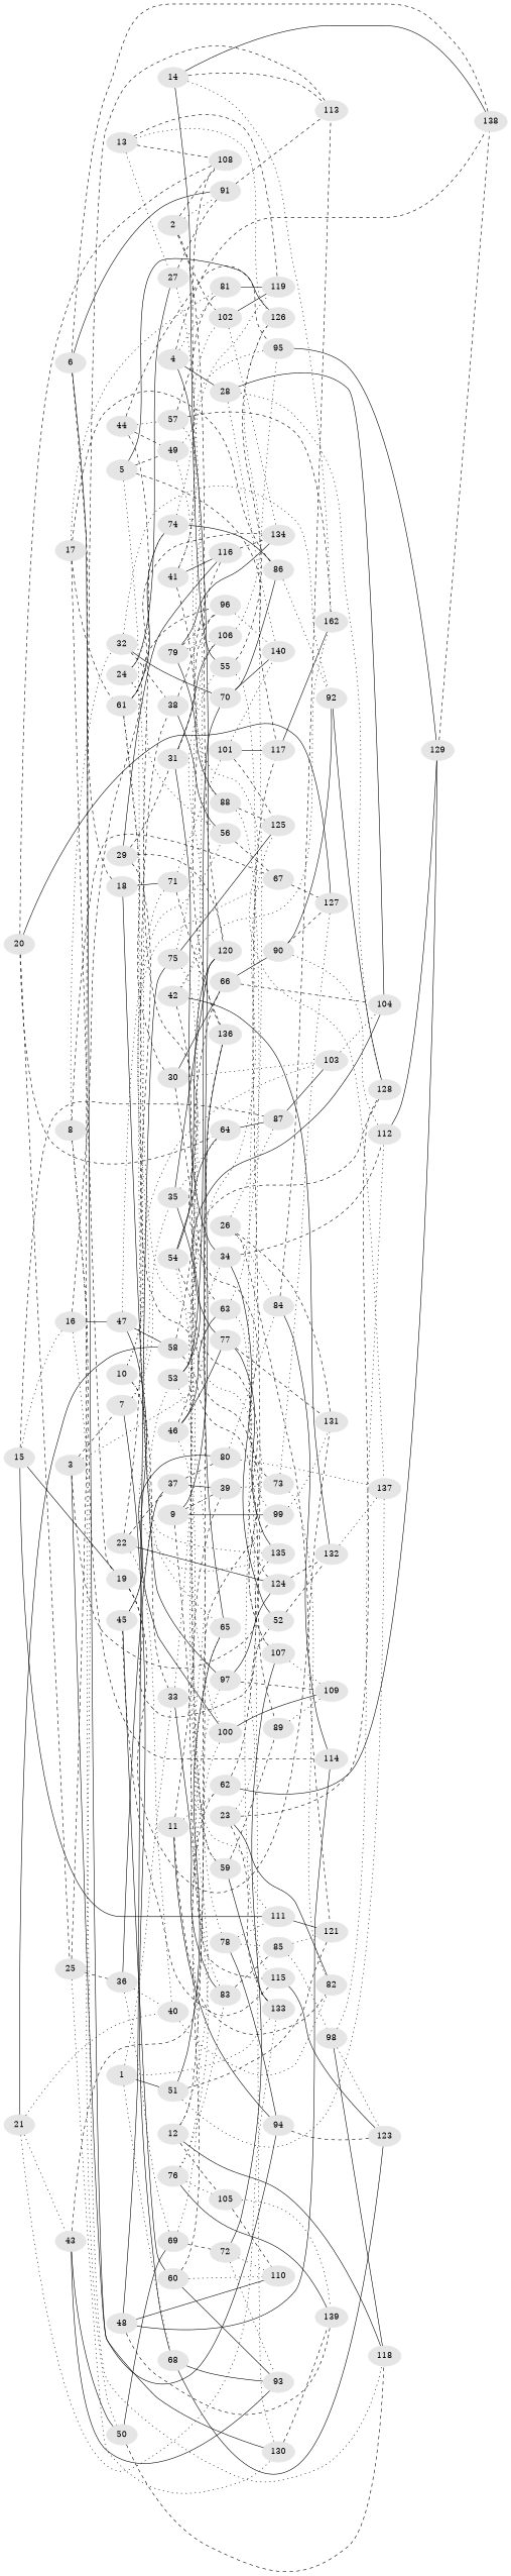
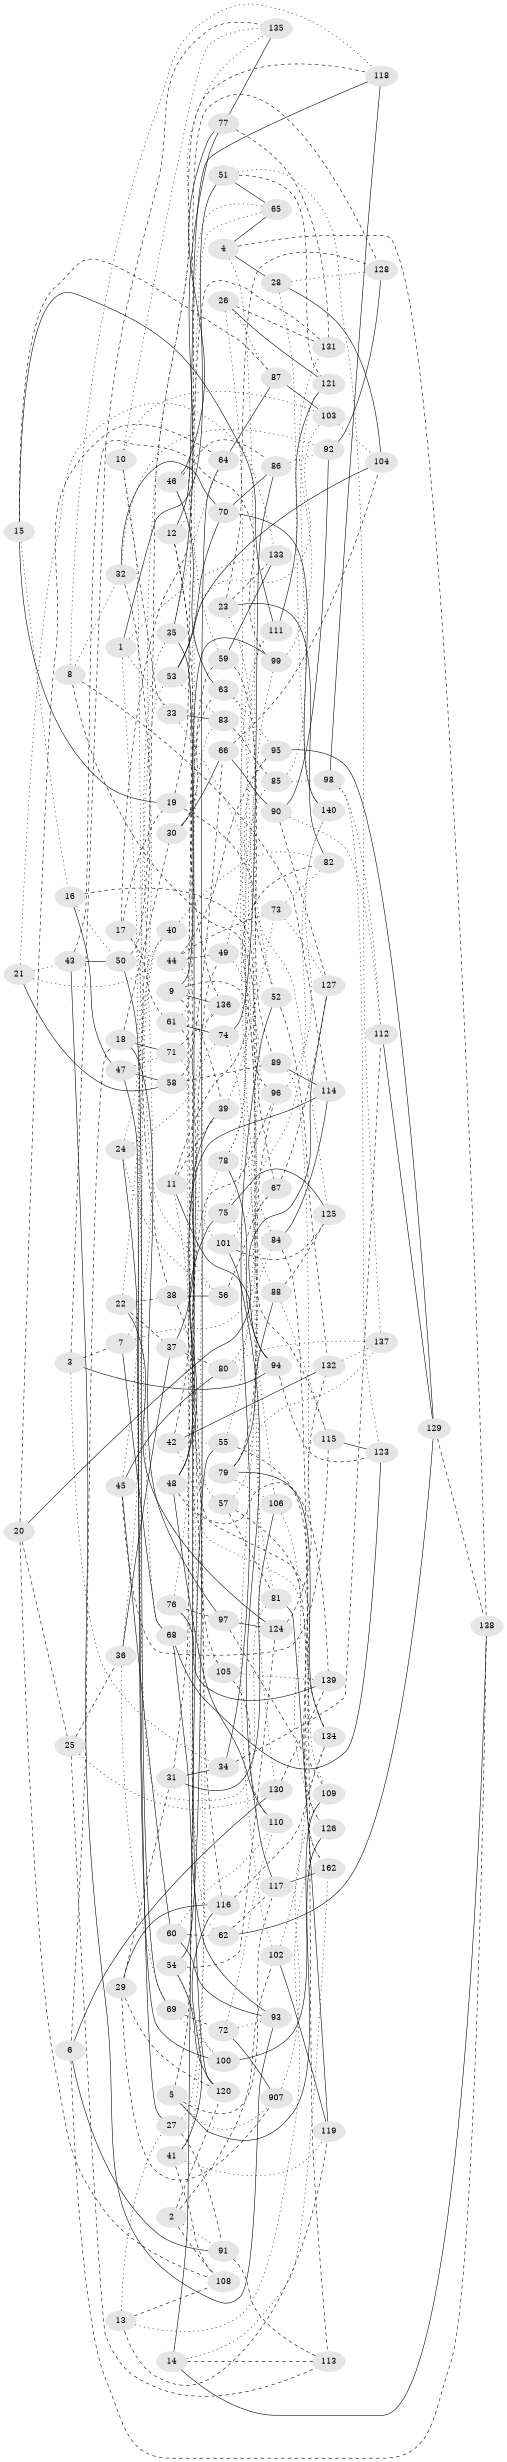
  graph {
    rankdir=LR
    node [color=gray90 style=filled]
    edge [style=dotted]
    1
    33
    51
    68
    133
    83
    125
    65
    121
    137
    93
    123
    2
    91
    102
    108
    120
    113
    119
    134
    3
    7
    34
    94
    135
    35
    67
    52
    112
    4
    28
    81
    138
    128
    104
    140
    5
    49
-   107
+   107 [label=907]
    117
    126
    95
    88
    109
    n45 [label=162]
    6
    18
    130
    30
    71
    97
    139
    64
    77
    127
    8
    32
    114
    118
    38
    70
    92
    9
    39
    99
    115
    136
    73
    131
    10
    56
    103
    11
    62
    82
    129
    12
    105
    110
    13
    27
    78
    14
    55
    15
    16
    19
    87
    111
    47
    50
    96
    58
    100
    69
    17
    61
    86
    74
    63
    66
    101
    124
    132
    20
    25
    36
    21
    40
    43
    89
    22
    37
    80
    116
    23
    24
    26
    84
    85
    29
    31
    106
    90
    72
    41
    42
    59
    44
    57
    45
    53
    60
    46
    48
    75
    54
    76
    98
    79
    1 -- 33
    1 -- 51 [style=solid]
    1 -- 68
    1 -- 133
    33 -- 83 [style=solid]
    33 -- 125
    51 -- 65 [style=solid]
    51 -- 121 [style=dashed]
    51 -- 137
    68 -- 93 [style=solid]
    68 -- 123 [style=solid]
    83 -- 85 [style=dashed]
    2 -- 91
    2 -- 102 [style=dashed]
    2 -- 108 [style=dashed]
    2 -- 120 [style=dashed]
    91 -- 113 [style=dashed]
    102 -- 119 [style=solid]
    102 -- 134
    3 -- 7 [style=dashed]
    3 -- 34
    3 -- 94 [style=solid]
    3 -- 135 [style=dashed]
    7 -- 68 [style=solid]
    7 -- 35
    7 -- 67
    34 -- 52 [style=solid]
    34 -- 112 [style=dashed]
    94 -- 123 [style=dashed]
    35 -- 120 [style=solid]
    35 -- 64
    35 -- 77 [style=solid]
    67 -- 127 [style=dashed]
    52 -- 132 [style=dashed]
    112 -- 129 [style=solid]
    4 -- 65 [style=solid]
    4 -- 28 [style=solid]
    4 -- 81
    4 -- 138 [style=dashed]
    28 -- 128
    28 -- 104 [style=solid]
    28 -- 140
    81 -- 119 [style=solid]
    5 -- 49 [style=dashed]
    5 -- 107
    5 -- 117 [style=dashed]
    5 -- 126 [style=solid]
    49 -- 95
    49 -- 88
    107 -- 109
    117 -- n45 [style=solid]
    95 -- 129 [style=solid]
    88 -- 125 [style=dashed]
    88 -- 115
    6 -- 91 [style=solid]
    6 -- 138 [style=dashed]
    6 -- 18 [style=dashed]
    6 -- 130 [style=solid]
-   61 -- 30 [style=dashed]
+   18 -- 30 [style=dashed]
    18 -- 71 [style=solid]
    18 -- 97 [style=solid]
    130 -- 139 [style=dashed]
    30 -- 103
    30 -- 63 [style=dashed]
    30 -- 66 [style=solid]
    71 -- 136 [style=dashed]
    71 -- 101
    97 -- 109 [style=dashed]
    97 -- 124 [style=solid]
    64 -- 87 [style=solid]
    77 -- 135 [style=solid]
    77 -- 131 [style=dashed]
    8 -- 67 [style=dashed]
    8 -- 32
    8 -- 114 [style=dashed]
    8 -- 118
    32 -- 38 [style=dashed]
    32 -- 70 [style=solid]
    32 -- 92
    38 -- 56 [style=solid]
    38 -- 116 [style=dashed]
    70 -- 140 [style=solid]
    70 -- 86 [style=solid]
    92 -- 128 [style=solid]
    9 -- 39 [style=dashed]
    9 -- 99 [style=solid]
    9 -- 115 [style=dashed]
    9 -- 136 [style=solid]
    39 -- 73
    99 -- 131
    115 -- 123 [style=solid]
    73 -- 127
    73 -- 82
    10 -- 33 [style=dashed]
    10 -- 135
    10 -- 56
    10 -- 103
    56 -- 67 [style=dashed]
    103 -- 104
    11 -- 94 [style=solid]
    11 -- 39 [style=dashed]
    11 -- 62
    11 -- 82 [style=dashed]
    62 -- 117 [style=dashed]
    62 -- 129 [style=solid]
    129 -- 138 [style=dashed]
    12 -- 65
    12 -- 118 [style=solid]
    12 -- 136 [style=dashed]
    12 -- 105 [style=dashed]
    105 -- 139
    105 -- 110 [style=dashed]
    13 -- 108 [style=dashed]
    13 -- 119 [style=dashed]
    13 -- 126
    13 -- 27
    27 -- 91 [style=dashed]
    27 -- 78
    78 -- 94 [style=solid]
    78 -- 111
    78 -- 85
    14 -- 113 [style=dashed]
    14 -- 138 [style=solid]
    14 -- n45
    14 -- 55 [style=solid]
    55 -- 126 [style=dashed]
    55 -- 99
    15 -- 16
    15 -- 19 [style=solid]
    15 -- 87 [style=dashed]
    15 -- 111 [style=solid]
    16 -- 47 [style=solid]
    16 -- 50
    16 -- 96 [style=dashed]
    19 -- 52 [style=dashed]
    19 -- 131 [style=dashed]
    87 -- 103 [style=solid]
    111 -- 121 [style=solid]
    47 -- 71
    47 -- 58 [style=solid]
    47 -- 100 [style=solid]
    50 -- 118 [style=dashed]
    50 -- 69 [style=solid]
    96 -- 140
    58 -- 66 [style=dashed]
    58 -- 89 [style=dashed]
    100 -- 109 [style=solid]
    69 -- 100
    69 -- 72 [style=dashed]
    17 -- 81
    17 -- 19 [style=dashed]
    17 -- 61 [style=dashed]
    17 -- 86 [style=dashed]
    61 -- 65
    61 -- 134 [style=dashed]
    61 -- 74 [style=solid]
    86 -- 92
    74 -- 102
    74 -- 86 [style=solid]
    63 -- 95
    63 -- 130
    66 -- 104 [style=dashed]
    66 -- 90 [style=solid]
    101 -- 125 [style=dashed]
    101 -- 140
    101 -- 117 [style=solid]
    124 -- 132 [style=dashed]
    132 -- 137
    20 -- 108 [style=dashed]
    20 -- 64 [style=dashed]
    20 -- 127 [style=solid]
    20 -- 25 [style=dashed]
    25 -- 113 [style=dashed]
    25 -- 130
    25 -- 36 [style=dashed]
    36 -- 69
    36 -- 40
    36 -- 37 [style=solid]
    21 -- 133
    21 -- 58 [style=solid]
    21 -- 40
    21 -- 43
    40 -- 82
    43 -- 93 [style=solid]
    43 -- 99 [style=dashed]
    43 -- 50 [style=solid]
    89 -- 109
+   89 -- 114 [style=solid]
    22 -- 38 [style=dashed]
    22 -- 124 [style=solid]
    22 -- 40
    22 -- 37 [style=dashed]
    37 -- 39 [style=solid]
    37 -- 80 [style=dashed]
    80 -- 137
    80 -- 84
    116 -- 134 [style=dashed]
    23 -- 133 [style=dashed]
    23 -- 52
    23 -- 128 [style=dashed]
    23 -- 82 [style=solid]
    24 -- 135
    24 -- 56
    24 -- 27 [style=solid]
    24 -- 74
-   26 -- 121 [style=dashed]
+   26 -- 121 [style=solid]
    26 -- 131 [style=dashed]
    26 -- 87
    26 -- 84
    84 -- 113 [style=dashed]
    84 -- 114 [style=solid]
    85 -- 121
    85 -- 98
    29 -- 120 [style=dashed]
    29 -- 107 [style=dashed]
    29 -- 116 [style=solid]
    29 -- 31 [style=dashed]
    31 -- 34 [style=solid]
    31 -- 96 [style=dashed]
    31 -- 106 [style=solid]
    106 -- 126
    90 -- 112
    90 -- 127 [style=dashed]
    90 -- 92 [style=solid]
    72 -- 93
    72 -- 107 [style=solid]
    72 -- 110
    41 -- 108 [style=dashed]
    41 -- 119
-   41 -- 136 [style=dashed]
+   41 -- 136
    41 -- 116 [style=solid]
    42 -- n45
    42 -- 55
    42 -- 132 [style=solid]
    42 -- 59 [style=dashed]
    59 -- 133 [style=solid]
    59 -- 89 [style=dashed]
    44 -- 49 [style=dashed]
    44 -- 95 [style=dashed]
    44 -- 73 [style=dashed]
    44 -- 57
    57 -- 137
    57 -- 81 [style=dashed]
    57 -- n45 [style=dashed]
    45 -- 115 [style=dashed]
    45 -- 80 [style=solid]
    45 -- 53
    45 -- 60 [style=solid]
    53 -- 83
    53 -- 104 [style=solid]
    53 -- 70 [style=solid]
    60 -- 93 [style=solid]
    60 -- 62 [style=dashed]
    60 -- 110
    46 -- 128 [style=dashed]
    46 -- 77 [style=solid]
    46 -- 63 [style=solid]
    46 -- 59
    48 -- 139 [style=dashed]
    48 -- 114 [style=solid]
    48 -- 110 [style=solid]
    48 -- 75 [style=solid]
    75 -- 125 [style=solid]
    75 -- 111
    75 -- 106
    54 -- 120 [style=solid]
    54 -- 64 [style=solid]
    54 -- 100
    54 -- 124 [style=dashed]
    76 -- 83
-   76 -- 97
+   76 -- 97 [style=dashed]
    76 -- 139 [style=solid]
    76 -- 105
    98 -- 123
    98 -- 112
    98 -- 118 [style=solid]
    79 -- 134 [style=solid]
    79 -- 88 [style=solid]
    79 -- 96 [style=dashed]
    79 -- 106
  }
